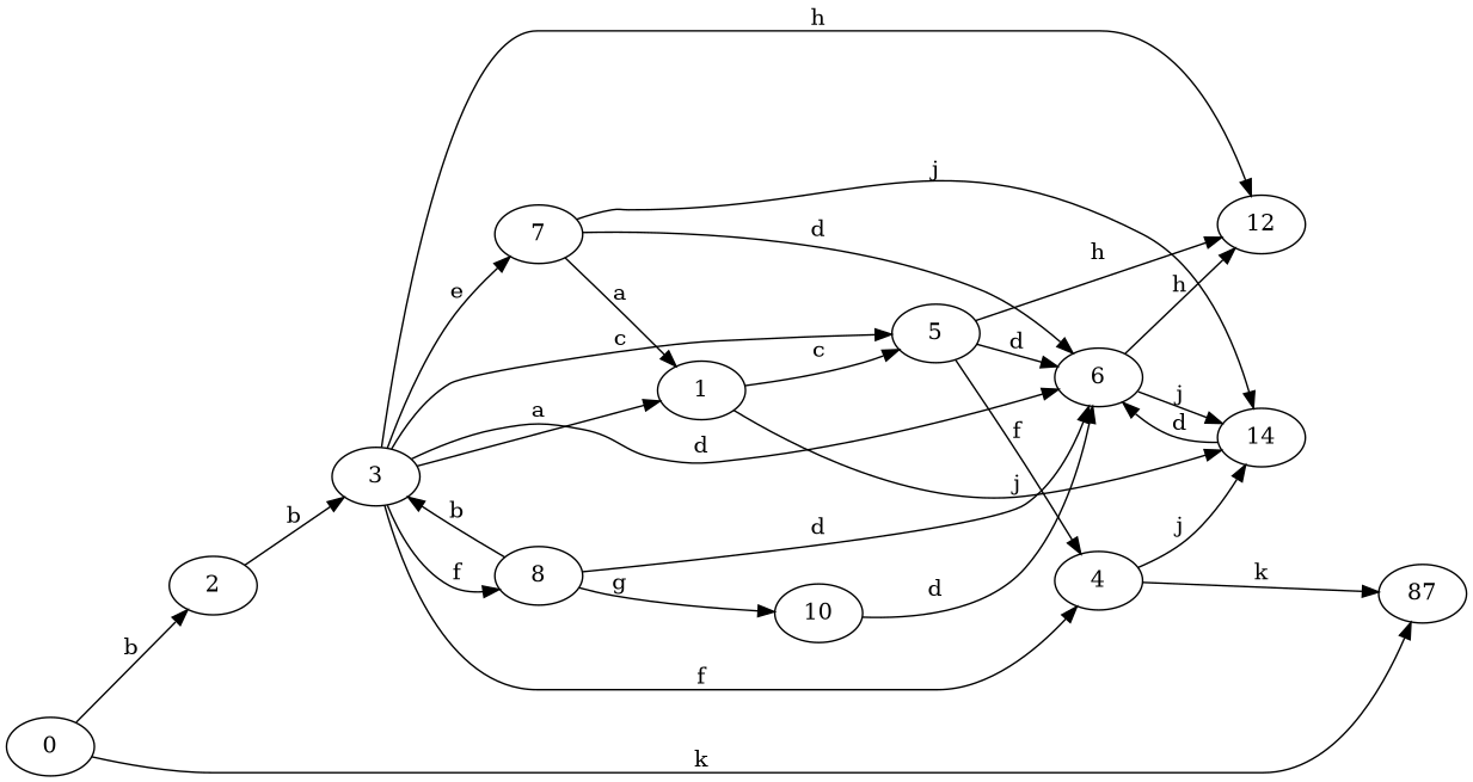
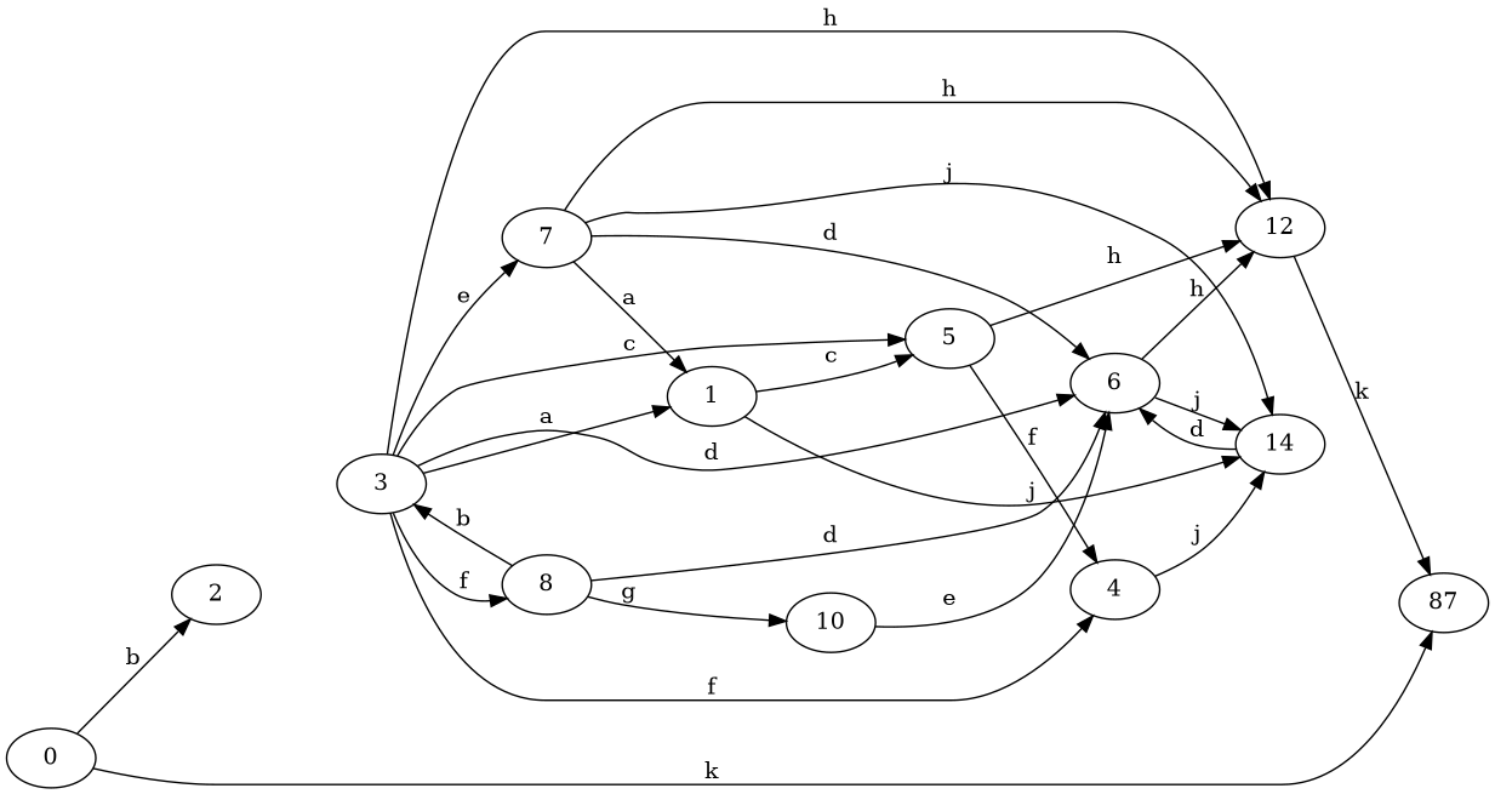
  strict digraph {
    rankdir=LR
    1
    5
    14
    6
    n5 [label=4]
    12
    2
    3
    7
    8
    10
    n12 [label=87]
    0
    1 -> 5 [label=c]
    1 -> 14 [label=j]
-   5 -> 6 [label=d]
    5 -> n5 [label=f]
    5 -> 12 [label=h]
    14 -> 6 [label=d]
    6 -> 14 [label=j]
    6 -> 12 [label=h]
    n5 -> 14 [label=j]
-   n5 -> n12 [label=k]
-   2 -> 3 [label=b]
+   12 -> n12 [label=k]
    3 -> 1 [label=a]
    3 -> 5 [label=c]
    3 -> 6 [label=d]
    3 -> n5 [label=f]
    3 -> 12 [label=h]
    3 -> 7 [label=e]
    3 -> 8 [label=f]
    7 -> 1 [label=a]
    7 -> 14 [label=j]
    7 -> 6 [label=d]
+   7 -> 12 [label=h]
    8 -> 6 [label=d]
    8 -> 3 [label=b]
    8 -> 10 [label=g]
-   10 -> 6 [label=d]
+   10 -> 6 [label=e]
    0 -> 2 [label=b]
    0 -> n12 [label=k]
  }
